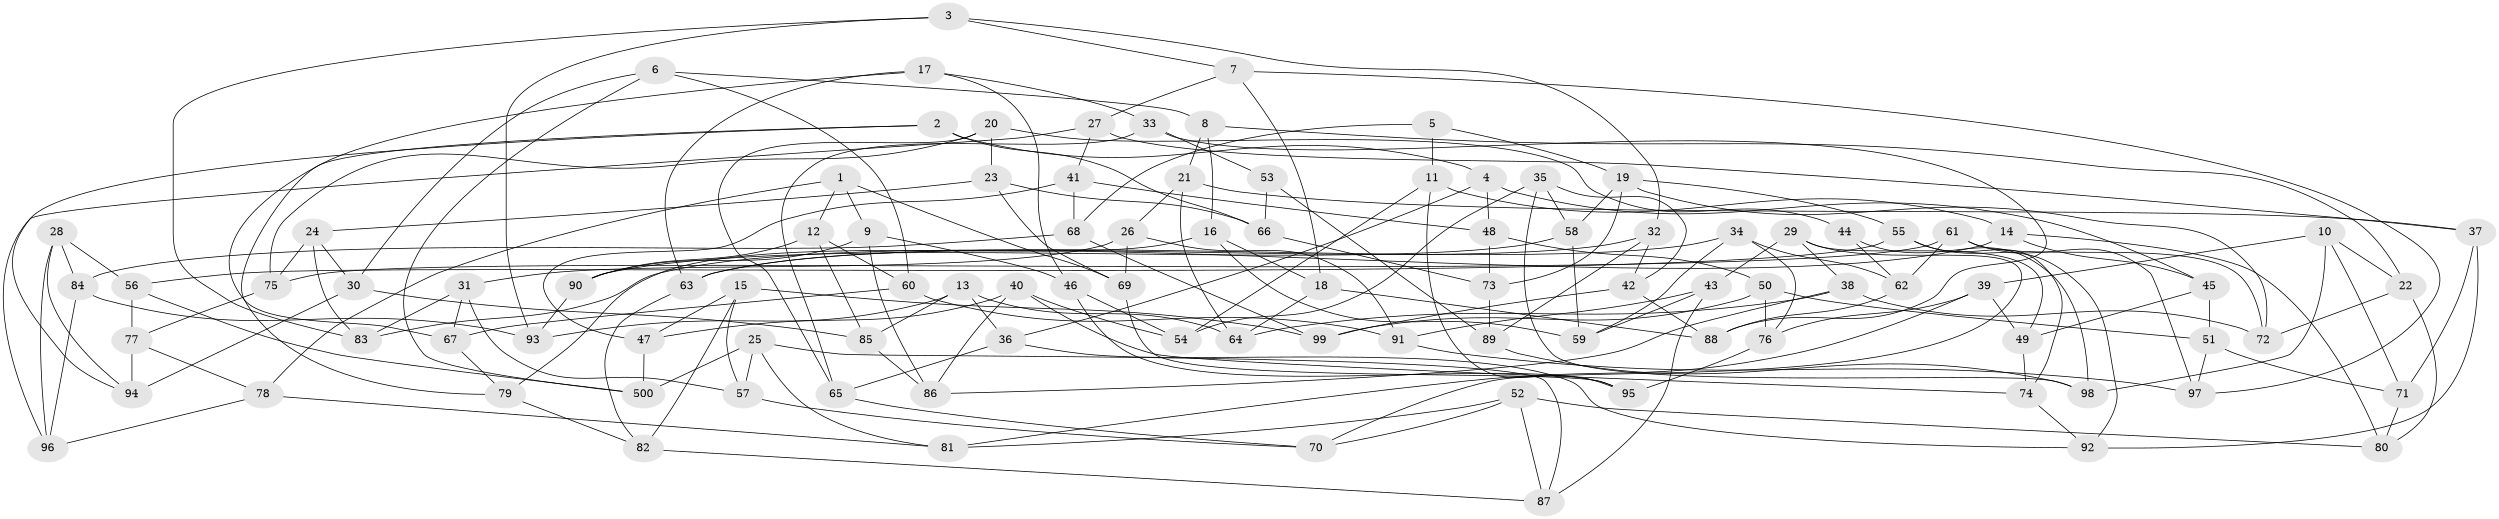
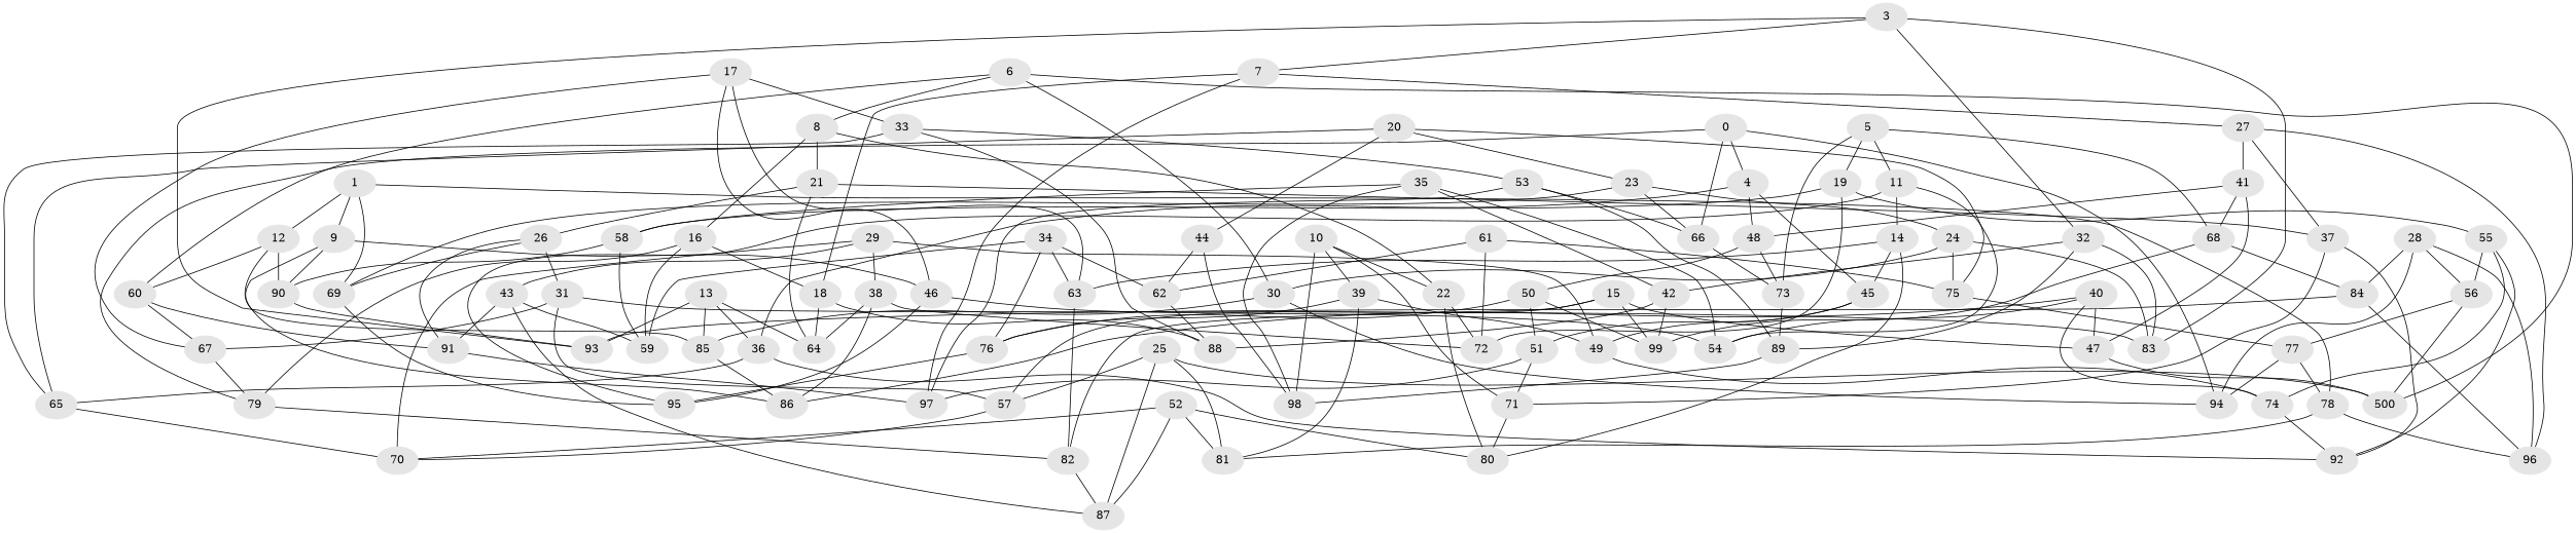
  graph {
    node [color=gray90 style=filled]
    1
    9
    12
    69
    78
    46
    86
    90
    60
    85
    95
    81
    96
-   2
+   2 [label=0]
    4
    66
    79
    94
    36
    45
    48
    73
    82
    3
    7
    32
    83
    93
    18
    27
    97
    42
    89
    65
    92
    49
    51
    50
    5
    11
    19
    68
    14
    54
    55
    58
    72
    99
    84
    6
    8
    30
    n53 [label=500]
    16
    21
    22
    67
    91
    64
    88
    37
    41
    59
    26
    80
    10
    39
    71
    98
    76
    63
    13
    15
    47
    57
    70
    87
    17
    33
    53
    56
    74
    20
    23
    44
    75
    24
    62
    77
    31
    25
    28
    29
    38
    43
    34
    35
    40
    61
    52
    1 -- 9
    1 -- 12
    1 -- 69
    1 -- 78
    9 -- 46
    9 -- 86
    9 -- 90
    12 -- 90
    12 -- 60
    12 -- 85
    69 -- 95
    78 -- 81
    78 -- 96
    46 -- 95
    46 -- 54
    90 -- 93
    60 -- 67
    60 -- 91
    85 -- 86
    2 -- 4
    2 -- 66
    2 -- 79
    2 -- 94
    4 -- 36
    4 -- 45
    4 -- 48
    66 -- 73
    79 -- 82
    36 -- 65
    36 -- 92
    45 -- 49
    45 -- 51
    48 -- 73
    48 -- 50
    73 -- 89
    82 -- 87
    3 -- 7
    3 -- 32
    3 -- 83
    3 -- 93
    7 -- 18
    7 -- 27
    7 -- 97
    32 -- 83
    32 -- 42
    32 -- 89
    18 -- 64
    18 -- 88
    27 -- 96
    27 -- 37
    27 -- 41
    42 -- 99
    42 -- 88
    89 -- 98
    65 -- 70
    49 -- 74
    51 -- 97
    51 -- 71
    50 -- 51
    50 -- 99
    50 -- 76
-   19 -- 73
+   5 -- 73
    5 -- 11
    5 -- 19
    5 -- 68
    11 -- 95
    11 -- 14
    11 -- 54
    19 -- 55
    19 -- 58
    19 -- 72
    68 -- 99
    68 -- 84
    14 -- 45
    14 -- 80
    14 -- 63
    55 -- 92
    55 -- 56
    55 -- 74
    58 -- 90
    58 -- 59
    84 -- 96
    84 -- 93
    6 -- 60
    6 -- 8
    6 -- 30
    6 -- n53
    8 -- 16
    8 -- 21
    8 -- 22
    30 -- 85
    30 -- 94
    16 -- 79
    16 -- 18
    16 -- 59
    21 -- 64
    21 -- 37
    21 -- 26
    22 -- 72
    22 -- 80
    67 -- 79
    91 -- 97
    37 -- 92
    37 -- 71
    41 -- 48
    41 -- 68
    41 -- 47
    26 -- 69
    26 -- 91
    26 -- 31
    10 -- 22
    10 -- 39
    10 -- 71
    10 -- 98
    39 -- 81
    39 -- 49
    39 -- 76
    71 -- 80
    76 -- 95
    63 -- 82
    13 -- 85
    13 -- 36
    13 -- 93
    13 -- 64
    15 -- 82
    15 -- 99
    15 -- 47
    15 -- 57
    47 -- n53
    57 -- 70
    17 -- 46
    17 -- 67
    17 -- 63
    17 -- 33
    33 -- 65
    33 -- 88
    33 -- 53
    53 -- 66
-   61 -- 97
+   53 -- 97
    53 -- 89
    56 -- n53
    56 -- 77
    74 -- 92
    20 -- 65
    20 -- 23
    20 -- 44
    20 -- 75
    23 -- 69
    23 -- 66
    23 -- 24
    44 -- 98
    44 -- 62
    75 -- 77
    24 -- 83
    24 -- 30
    24 -- 75
    62 -- 88
    77 -- 78
    77 -- 94
    31 -- 83
    31 -- 67
    31 -- 57
    25 -- 81
    25 -- n53
    25 -- 57
    25 -- 87
    28 -- 96
    28 -- 94
    28 -- 84
    28 -- 56
    29 -- 49
    29 -- 70
    29 -- 38
    29 -- 43
    38 -- 86
    38 -- 72
    38 -- 64
    43 -- 91
    43 -- 59
    43 -- 87
    34 -- 59
    34 -- 76
    34 -- 63
    34 -- 62
    35 -- 42
    35 -- 54
    35 -- 58
    35 -- 98
    40 -- 86
    40 -- 54
    40 -- 47
    40 -- 74
    61 -- 72
    61 -- 75
    61 -- 62
    52 -- 81
    52 -- 80
    52 -- 70
    52 -- 87
  }
